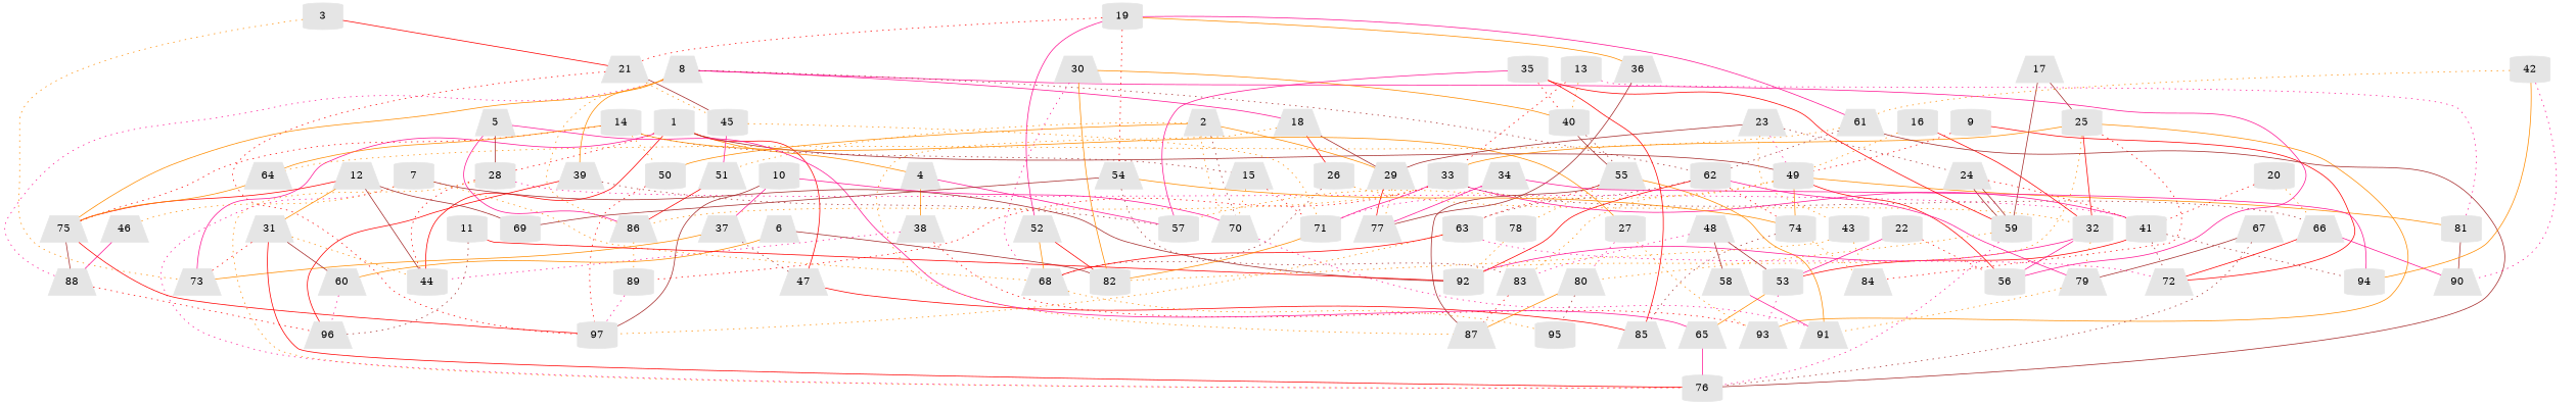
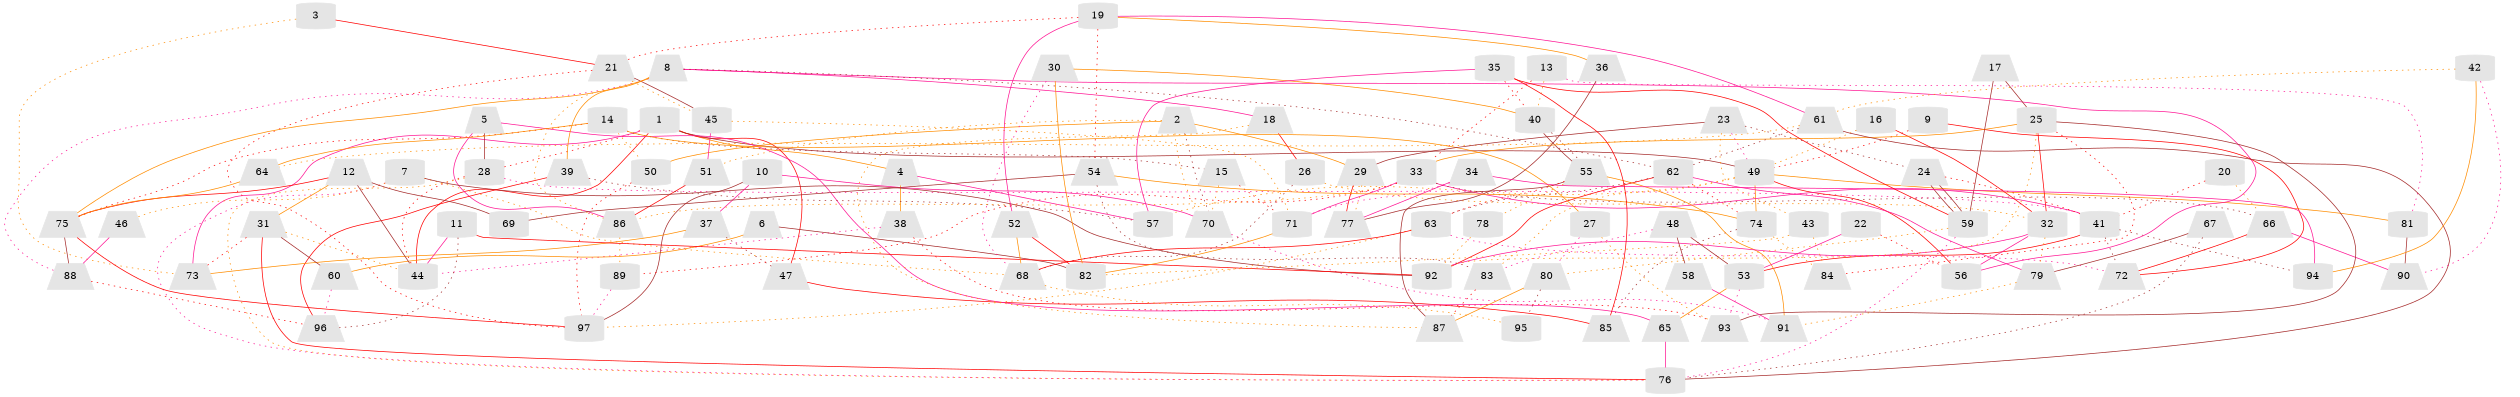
  graph {
    node [color=gray90 shape=trapezium style=filled]
    edge [color=darkorange style=solid]
    1 [shape=cylinder]
    4
    28 [shape=cylinder]
    44 [shape=cylinder]
    47
    49 [shape=cylinder]
    73
    38
    57 [shape=cylinder]
    76 [shape=cylinder]
    41 [shape=cylinder]
    85
    56 [shape=cylinder]
    81 [shape=cylinder]
    83
    74 [shape=cylinder]
    2
    29
    50 [shape=cylinder]
    51
    70
    77
    97 [shape=cylinder]
    86
    91
    3 [shape=cylinder]
    21
    45 [shape=cylinder]
    93
    5
    65
    89 [shape=cylinder]
    6
    60
    82 [shape=cylinder]
    96
    7 [shape=cylinder]
    46
    68
    92 [shape=cylinder]
    88
    95 [shape=cylinder]
    8
    18
    39
    62 [shape=cylinder]
    75
    26 [shape=cylinder]
    87
    79
    63 [shape=cylinder]
    9 [shape=cylinder]
    72
    10 [shape=cylinder]
    37
    11 [shape=cylinder]
    12
    31
    69 [shape=cylinder]
    13 [shape=cylinder]
    33 [shape=cylinder]
    40 [shape=cylinder]
    71 [shape=cylinder]
    66
    55
    90
    14 [shape=cylinder]
    15
    27 [shape=cylinder]
    64
    80
    16 [shape=cylinder]
    32 [shape=cylinder]
    25 [shape=cylinder]
    17
    59 [shape=cylinder]
    84
    19 [shape=cylinder]
    36
    52
    54
    61
    20 [shape=cylinder]
    53 [shape=cylinder]
    94 [shape=cylinder]
    22 [shape=cylinder]
    23
    24
    43 [shape=cylinder]
    30
    34
    35 [shape=cylinder]
    78 [shape=cylinder]
    42 [shape=cylinder]
    48
    58
    67
    1 -- 4
    1 -- 28 [color=red style=dotted]
    1 -- 44 [color=red]
    1 -- 47 [color=red]
    1 -- 49 [color=brown]
    1 -- 73 [color=deeppink]
    4 -- 38
    4 -- 57 [color=deeppink]
    28 -- 44 [color=red style=dotted]
    28 -- 76 [style=dotted]
    28 -- 41 [color=deeppink style=dotted]
    47 -- 85 [color=red]
    49 -- 57 [style=dotted]
    49 -- 56 [color=red]
    49 -- 81
    49 -- 83 [style=dotted]
    49 -- 74
    38 -- 44 [color=deeppink style=dotted]
    38 -- 93 [color=red style=dotted]
    41 -- 72 [color=brown style=dotted]
    41 -- 53 [color=red]
    41 -- 94 [color=brown style=dotted]
    81 -- 90 [color=brown]
    83 -- 87 [color=red style=dotted]
    74 -- 85 [color=brown style=dotted]
    74 -- 84 [style=dotted]
    2 -- 29
    2 -- 50
    2 -- 51 [style=dotted]
    2 -- 70 [style=dotted]
    2 -- 70 [color=brown style=dotted]
    29 -- 77 [color=red]
    29 -- 77 [style=dotted]
    50 -- 97 [color=red style=dotted]
    51 -- 86 [color=red]
    70 -- 91 [color=deeppink style=dotted]
    86 -- 89 [style=dotted]
    3 -- 73 [style=dotted]
    3 -- 21 [color=red]
    21 -- 97 [color=red style=dotted]
    21 -- 45 [style=dotted]
    21 -- 45 [color=brown]
    45 -- 51 [color=deeppink]
    45 -- 71 [style=dotted]
    5 -- 28 [color=brown]
    5 -- 86 [color=deeppink]
    5 -- 65 [color=deeppink]
    65 -- 76 [color=deeppink]
    89 -- 97 [color=deeppink style=dotted]
    6 -- 60
    6 -- 82 [color=brown]
    60 -- 96 [color=deeppink style=dotted]
    7 -- 76 [color=deeppink style=dotted]
    7 -- 46 [style=dotted]
    7 -- 68 [style=dotted]
    7 -- 92 [color=brown]
    46 -- 88 [color=deeppink]
    68 -- 95 [style=dotted]
    88 -- 96 [color=red style=dotted]
    8 -- 56 [color=deeppink]
    8 -- 86 [style=dotted]
    8 -- 88 [color=deeppink style=dotted]
    8 -- 18 [color=deeppink]
    8 -- 39
    8 -- 62 [color=brown style=dotted]
    8 -- 75
-   18 -- 29 [color=brown]
    18 -- 26 [color=red]
    18 -- 87 [style=dotted]
    39 -- 57 [color=brown style=dotted]
    39 -- 96 [color=red]
    62 -- 74 [color=red style=dotted]
    62 -- 92 [color=red]
    62 -- 79 [color=deeppink]
    62 -- 63 [color=brown style=dotted]
    75 -- 97 [color=red]
    75 -- 88 [color=brown]
    26 -- 68 [color=brown style=dotted]
    26 -- 32 [style=dotted]
    79 -- 91 [style=dotted]
    63 -- 97 [style=dotted]
    63 -- 68 [color=red]
    63 -- 72 [color=deeppink style=dotted]
    9 -- 49 [color=red style=dotted]
    9 -- 72 [color=red]
    10 -- 70 [color=deeppink]
    10 -- 97 [color=brown]
    10 -- 37 [color=deeppink]
    37 -- 47 [color=brown style=dotted]
    37 -- 73
+   11 -- 44 [color=deeppink]
    11 -- 96 [color=brown style=dotted]
    11 -- 92 [color=red]
    12 -- 44 [color=brown]
    12 -- 75 [color=red]
    12 -- 31
    12 -- 69 [color=brown]
    31 -- 44 [style=dotted]
    31 -- 73 [color=red style=dotted]
    31 -- 76 [color=red]
    31 -- 60 [color=brown]
    13 -- 81 [color=deeppink style=dotted]
    13 -- 33 [color=red style=dotted]
    13 -- 40 [style=dotted]
    33 -- 41 [color=deeppink]
    33 -- 86 [style=dotted]
    33 -- 89 [color=red style=dotted]
    33 -- 71 [color=deeppink]
    33 -- 66 [color=brown style=dotted]
    40 -- 55 [color=brown]
    40 -- 55 [color=brown style=dotted]
    71 -- 82
    66 -- 72 [color=red]
    66 -- 90 [color=deeppink]
    55 -- 91
    55 -- 87 [color=brown]
    55 -- 63 [color=red style=dotted]
    55 -- 78 [style=dotted]
    14 -- 50 [style=dotted]
    14 -- 75 [color=red style=dotted]
    14 -- 15 [color=brown style=dotted]
    14 -- 27
    14 -- 64
    15 -- 70 [style=dotted]
    15 -- 71 [color=red style=dotted]
    27 -- 93 [style=dotted]
    27 -- 80 [color=deeppink style=dotted]
    64 -- 75
    80 -- 95 [color=brown style=dotted]
    80 -- 87
    16 -- 49 [style=dotted]
    16 -- 32 [color=red]
    32 -- 56 [color=deeppink]
    32 -- 92 [color=deeppink]
    32 -- 79 [style=dotted]
-   25 -- 93
+   25 -- 93 [color=brown]
    25 -- 92 [style=dotted]
    25 -- 33
    25 -- 32 [color=red]
    25 -- 84 [color=red style=dotted]
    17 -- 25 [color=brown]
    17 -- 59 [color=brown]
    59 -- 76 [color=deeppink style=dotted]
    59 -- 80 [style=dotted]
    19 -- 21 [color=red style=dotted]
    19 -- 36
    19 -- 52 [color=deeppink]
    19 -- 54 [color=red style=dotted]
    19 -- 61 [color=deeppink]
    36 -- 77 [color=brown]
    52 -- 82 [color=red]
    52 -- 68
    54 -- 83 [color=brown style=dotted]
    54 -- 74
    54 -- 69 [color=brown]
    61 -- 76 [color=brown]
    61 -- 62 [color=brown style=dotted]
    61 -- 64 [style=dotted]
    20 -- 41 [color=red style=dotted]
    20 -- 66 [style=dotted]
    53 -- 93 [color=deeppink style=dotted]
    53 -- 65
    22 -- 56 [color=red style=dotted]
    22 -- 53 [color=deeppink]
    23 -- 49 [color=deeppink style=dotted]
    23 -- 29 [color=brown]
    23 -- 24 [color=brown style=dotted]
    23 -- 43 [style=dotted]
    24 -- 41 [color=red style=dotted]
    24 -- 59 [color=brown]
    24 -- 59 [color=brown]
    43 -- 82 [style=dotted]
    43 -- 84 [style=dotted]
    30 -- 82
    30 -- 68 [color=deeppink style=dotted]
    30 -- 40
    34 -- 77 [color=deeppink]
    34 -- 71 [color=deeppink style=dotted]
    34 -- 94 [color=deeppink]
    35 -- 57 [color=deeppink]
    35 -- 85 [color=red]
    35 -- 40 [color=red style=dotted]
    35 -- 59 [color=red]
    78 -- 92 [style=dotted]
    42 -- 90 [color=deeppink style=dotted]
    42 -- 61 [style=dotted]
    42 -- 94
    48 -- 83 [color=deeppink style=dotted]
    48 -- 53 [color=brown]
    48 -- 58 [color=brown]
    58 -- 91 [color=deeppink]
    67 -- 76 [color=brown style=dotted]
    67 -- 79 [color=brown]
  }
